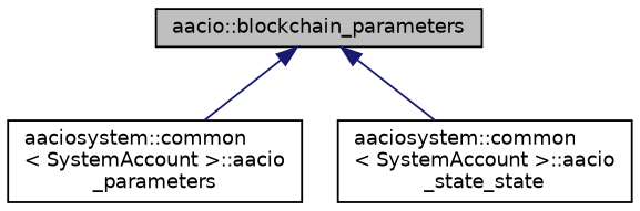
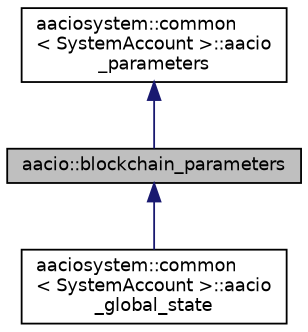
  digraph {
    node [color=black fillcolor=white fontname=Helvetica fontsize=10 shape=record style=filled]
    edge [color=midnightblue dir=back fontname=Helvetica fontsize=10 labelfontname=Helvetica labelfontsize=10 style=solid]
    n1 [fillcolor=grey75 fontcolor=black height=0.2 label="aacio::blockchain_parameters" width=0.4]
    n2 [height=0.2 label="aaciosystem::common\l\< SystemAccount \>::aacio\l_parameters" width=0.4]
-   n3 [height=0.2 label="aaciosystem::common\l\< SystemAccount \>::aacio\l_state_state" width=0.4]
-   n1 -> n2
+   n3 [height=0.2 label="aaciosystem::common\l\< SystemAccount \>::aacio\l_global_state" width=0.4]
+   n2 -> n1
    n1 -> n3
  }
